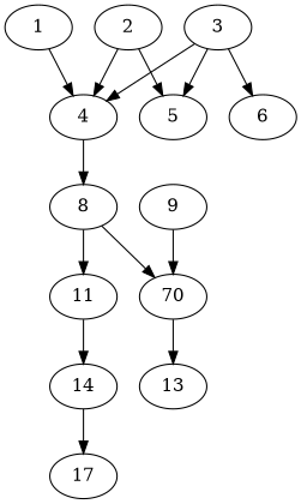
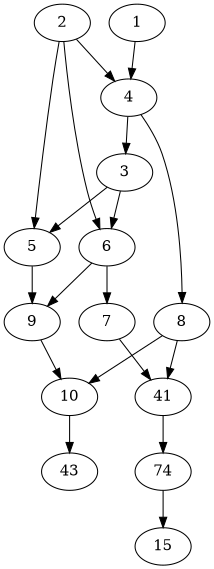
  digraph {
    node [alpha=0.18]
    1 [alpha=0.07 expect_size=12591104]
    4 [alpha=0.10 expect_size=44759040]
    8 [expect_size=51279872]
-   11 [alpha=0.04 expect_size=12749824]
-   10 [alpha=0.03 expect_size=47176704 label=70]
+   11 [alpha=0.04 expect_size=12749824 label=41]
+   10 [alpha=0.03 expect_size=47176704]
    2 [alpha=0.09 expect_size=32958464]
    5 [alpha=0.16 expect_size=46276608]
    6 [expect_size=47682560]
    9 [alpha=0.09 expect_size=11885568]
+   7 [alpha=0.03 expect_size=33438720]
    3 [alpha=0.15 expect_size=17643520]
-   14 [alpha=0.04 expect_size=38465536]
-   13 [alpha=0.05 expect_size=49958912]
-   15 [alpha=0.19 expect_size=14080000 label=17]
+   14 [alpha=0.04 expect_size=38465536 label=74]
+   13 [alpha=0.05 expect_size=49958912 label=43]
+   15 [alpha=0.19 expect_size=14080000]
    1 -> 4
    4 -> 8
    8 -> 11
    8 -> 10
    11 -> 14
    10 -> 13
    2 -> 4
    2 -> 5
+   2 -> 6
+   5 -> 9
+   6 -> 9
+   6 -> 7
    9 -> 10
-   3 -> 4
+   7 -> 11
+   4 -> 3
    3 -> 5
    3 -> 6
    14 -> 15
  }
